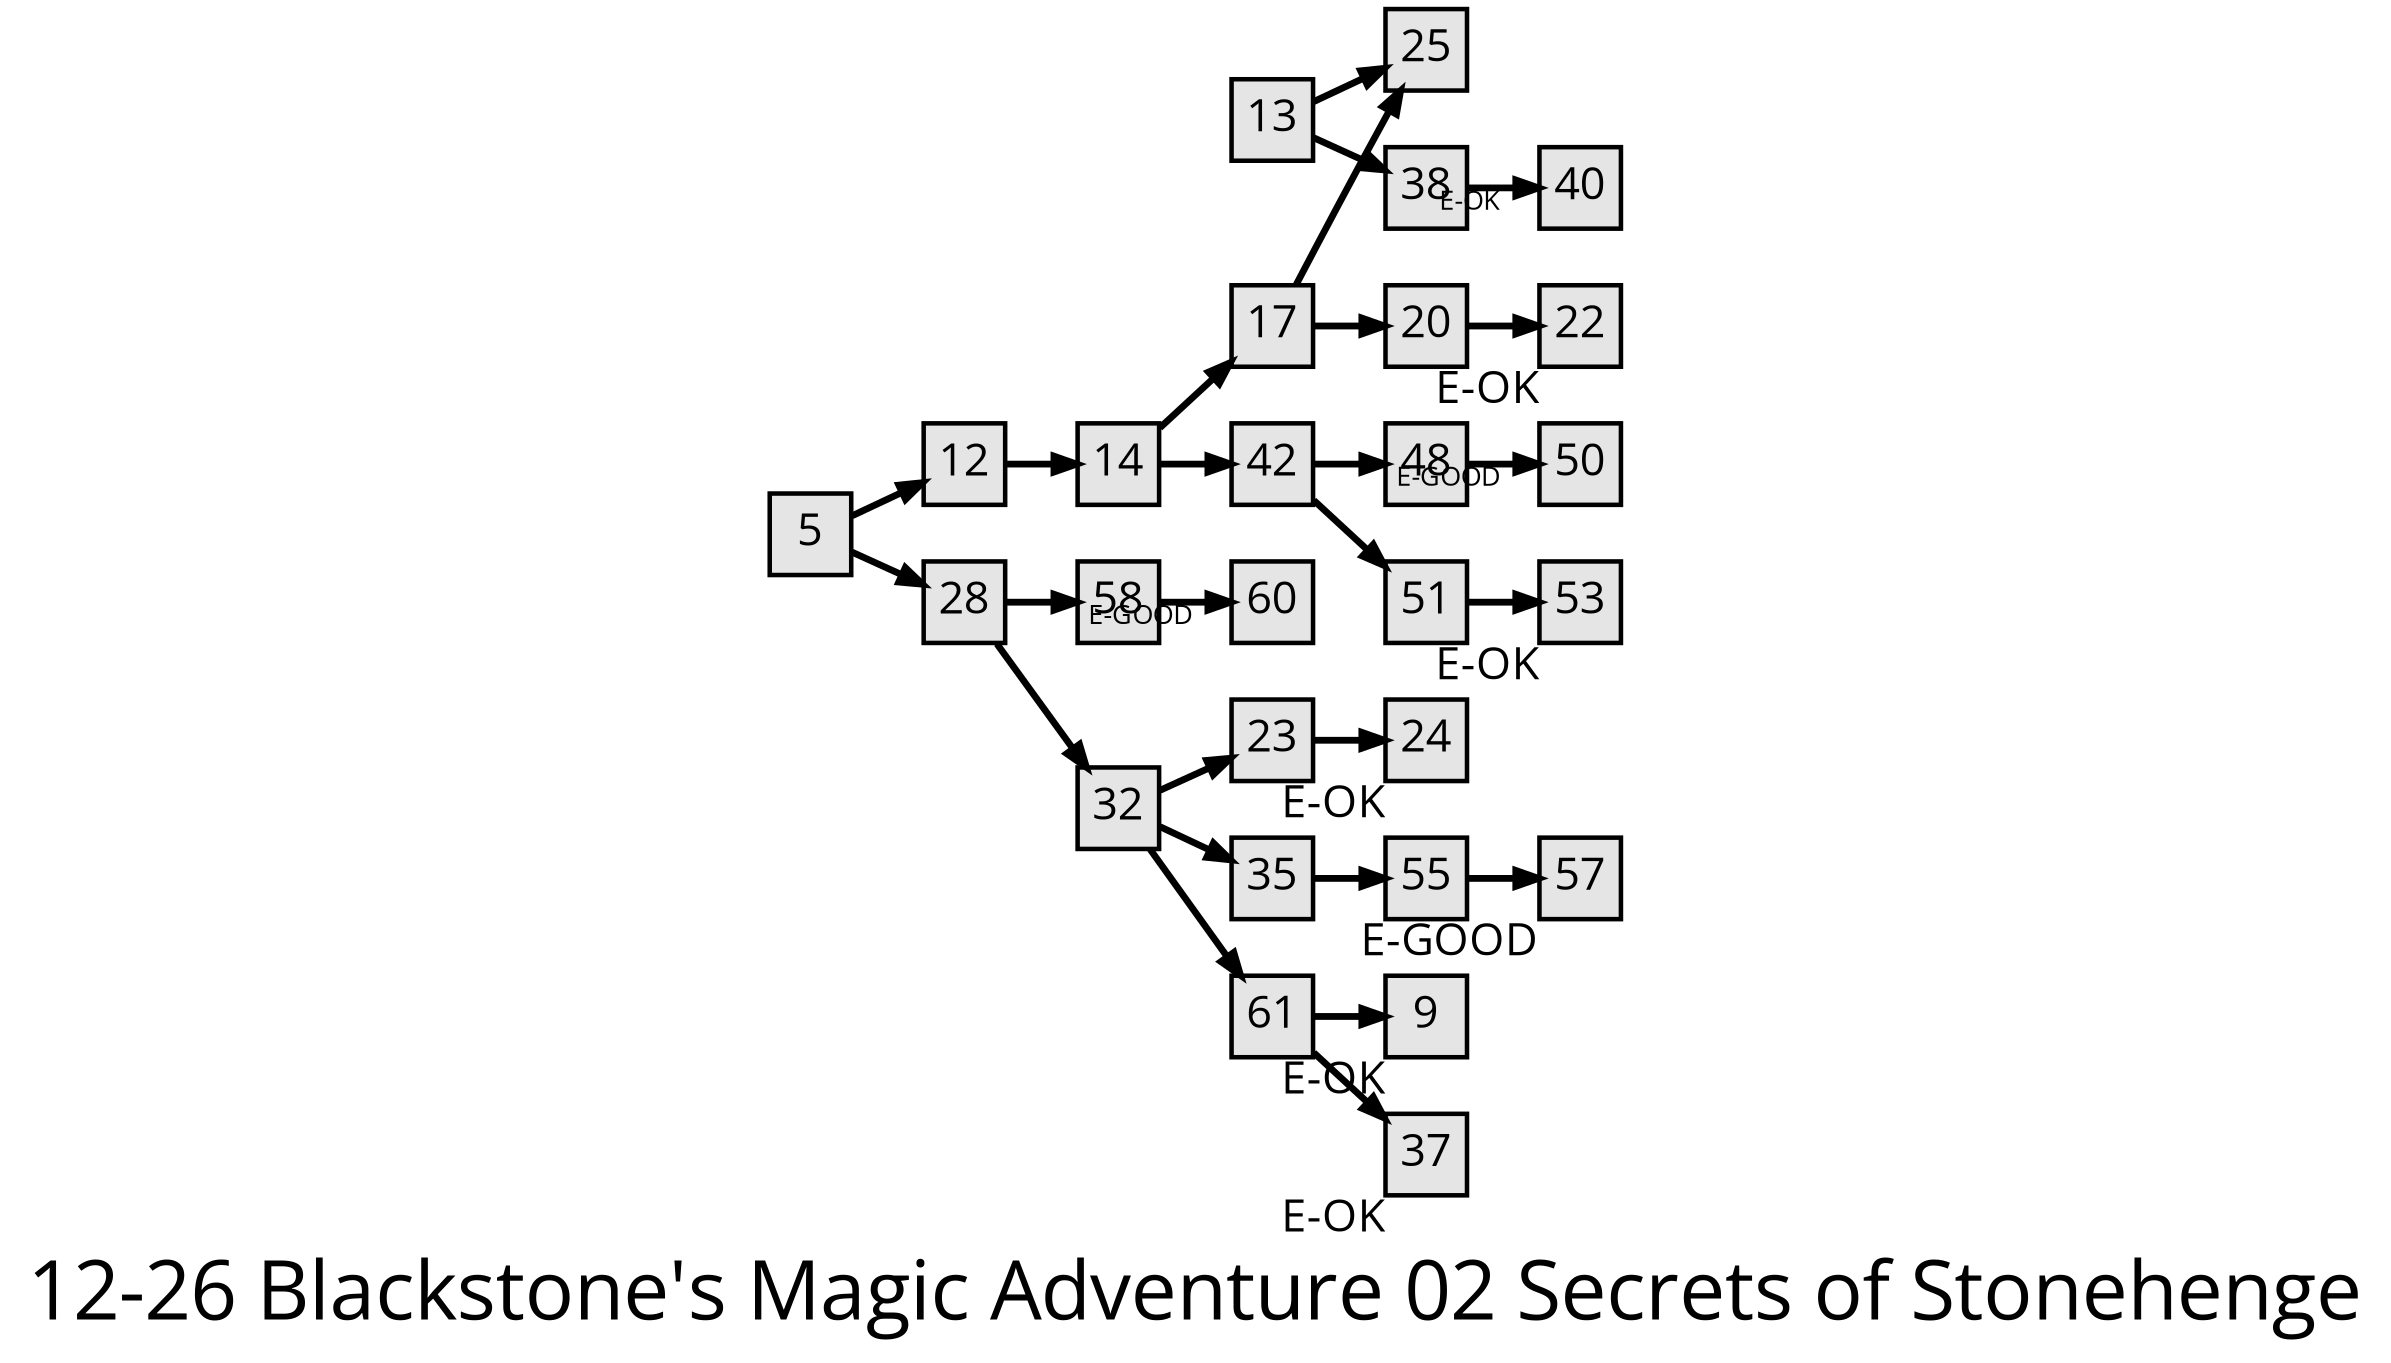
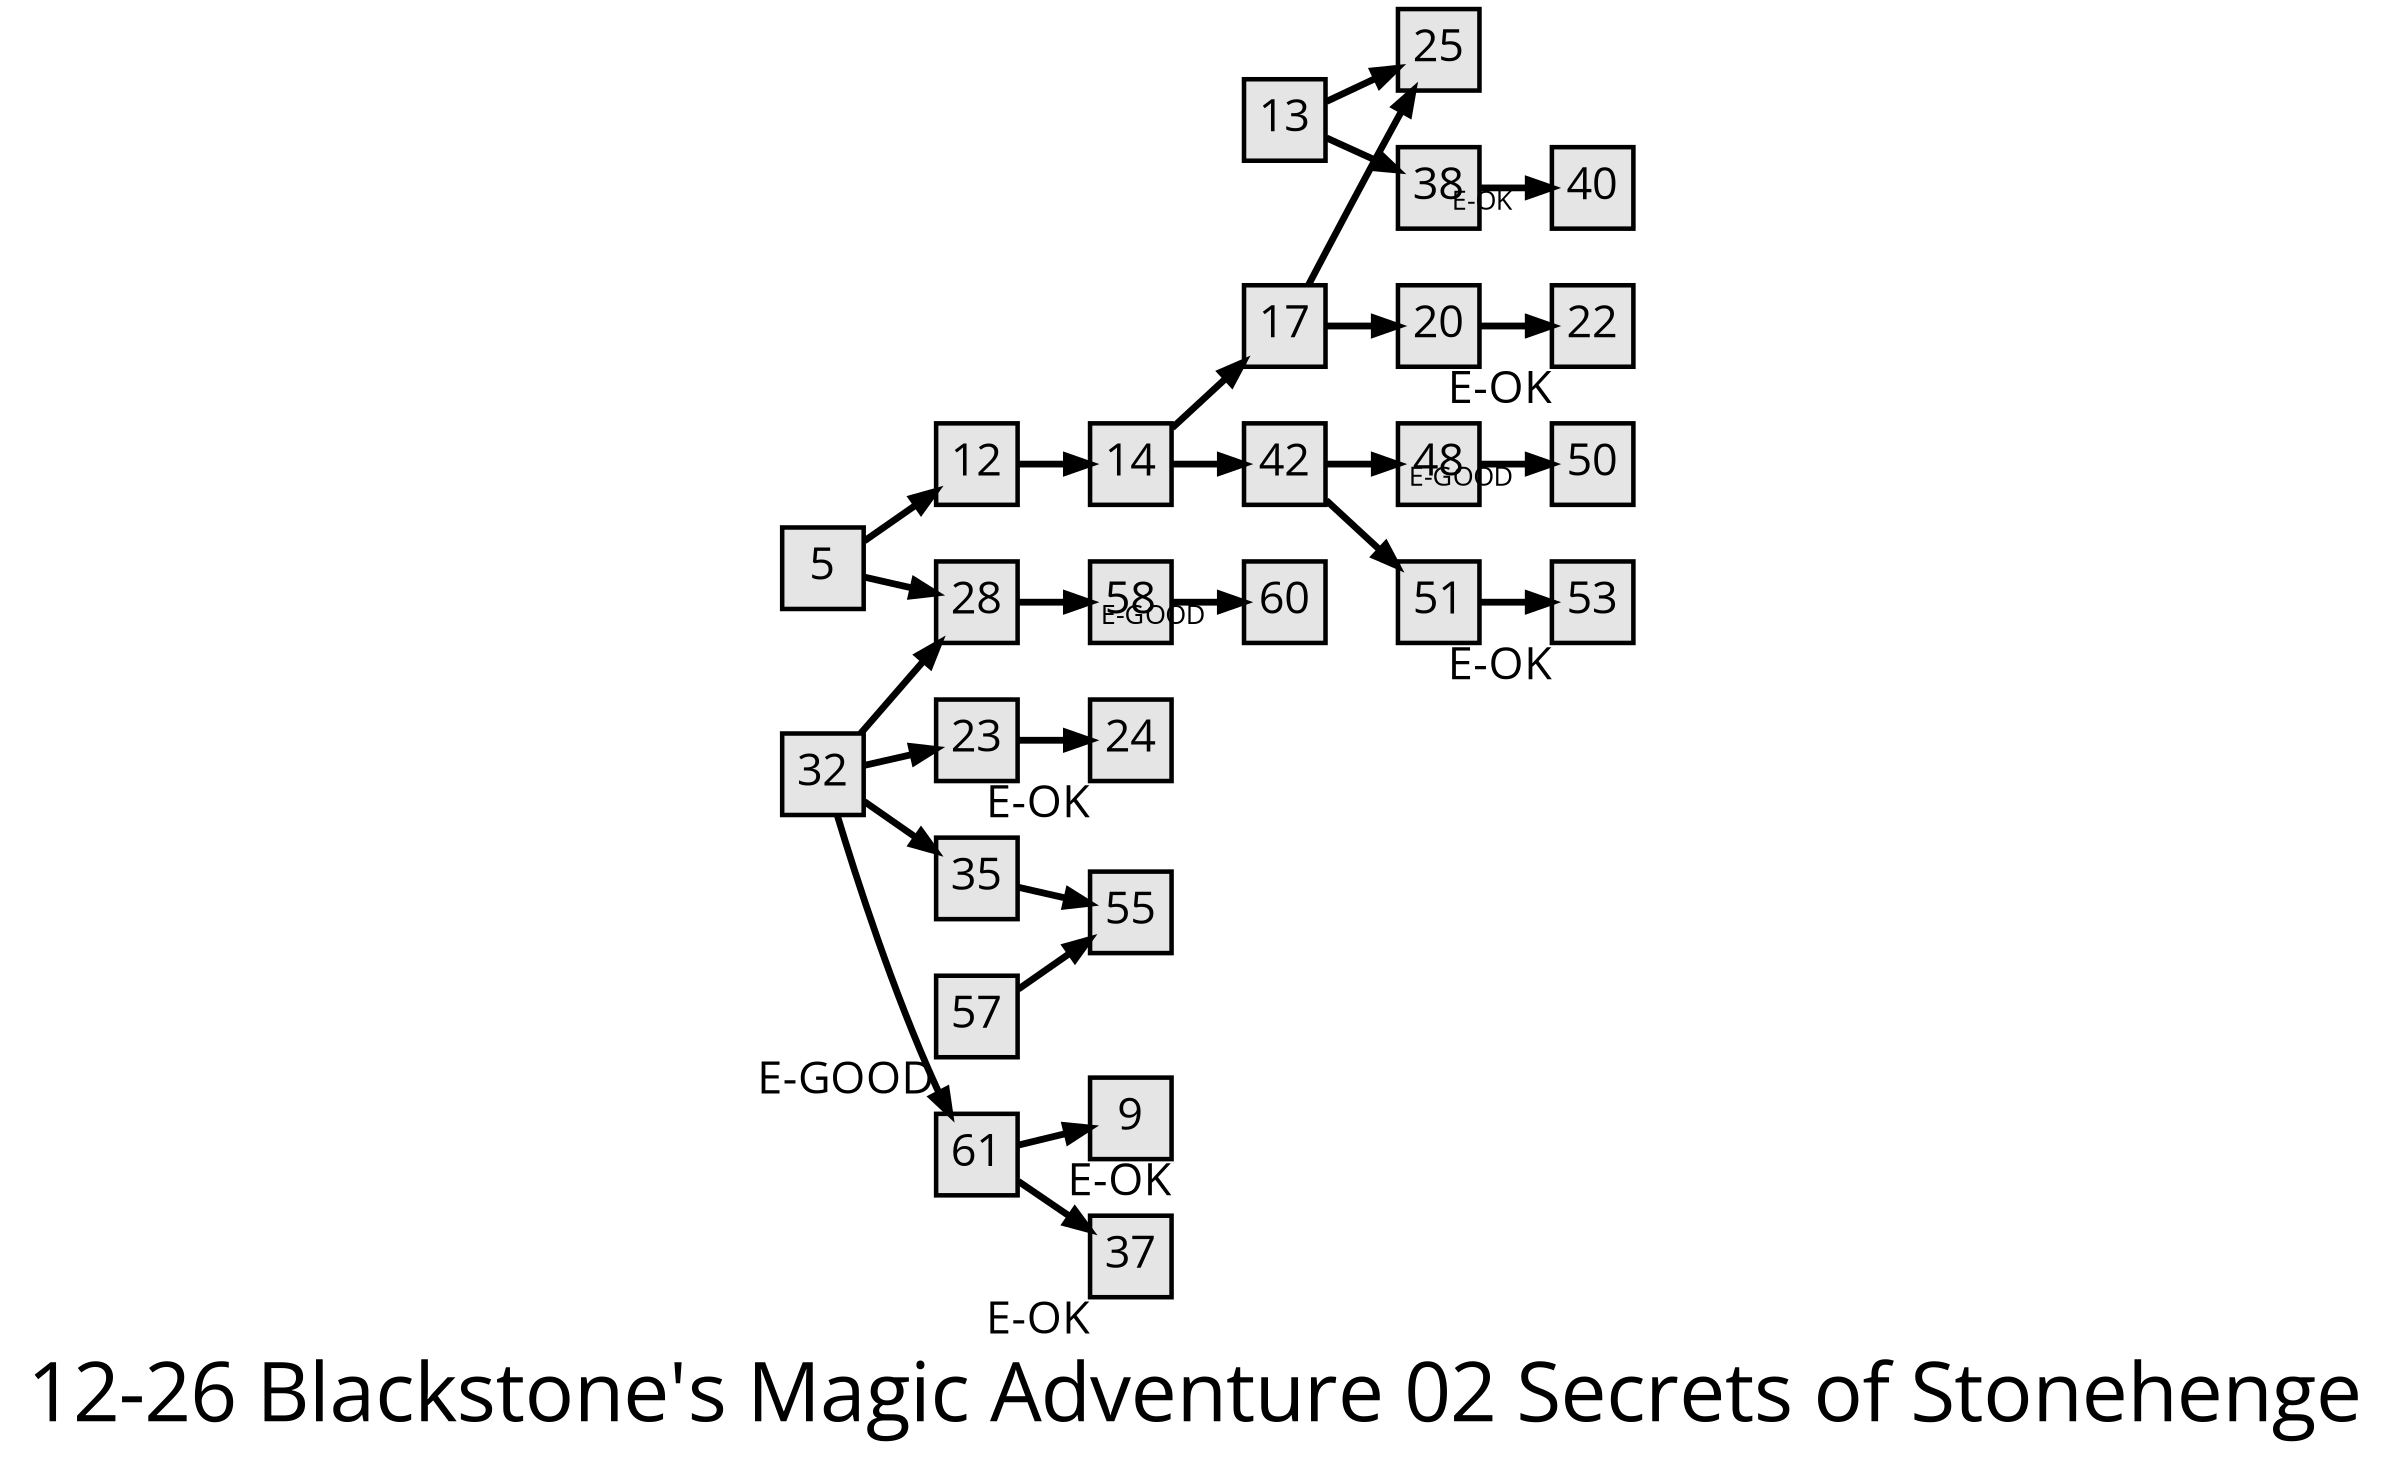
  digraph {
    fontname="Open Sans"
    fontsize=36
    label="12-26 Blackstone's Magic Adventure 02 Secrets of Stonehenge"
    nodesep=0.35
    ordering=out
    rankdir=LR
    ranksep=0.45
    node [fillcolor=grey90 fixedsize=true fontname="Open Sans" fontsize=20 labelfloat=true margin="0,0" penwidth=2 regular=true shape=rect style=filled]
    edge [fontname="Open Sans" fontsize=12 labelfloat=true penwidth=3]
    n1 [label=12]
    5
    28
    14
    58
    32
    17
    42
    60
    23
    35
    61
    9 [xlabel="E-OK"]
    25
    20
    48
    51
    13
    38
    40
    22 [xlabel="E-OK"]
    50
    53 [xlabel="E-OK"]
    24 [xlabel="E-OK"]
    55
    37 [xlabel="E-OK"]
    57 [xlabel="E-GOOD"]
    n1 -> 14
    5 -> n1
    5 -> 28
    28 -> 58
-   28 -> 32
+   32 -> 28
    14 -> 17
    14 -> 42
    58 -> 60 [xlabel="E-GOOD"]
    32 -> 23
    32 -> 35
    32 -> 61
    17 -> 25
    17 -> 20
    42 -> 48
    42 -> 51
    23 -> 24
    35 -> 55
    61 -> 9
    61 -> 37
    20 -> 22
    48 -> 50 [xlabel="E-GOOD"]
    51 -> 53
    13 -> 25
    13 -> 38
    38 -> 40 [xlabel="E-OK"]
-   55 -> 57
+   57 -> 55
  }
